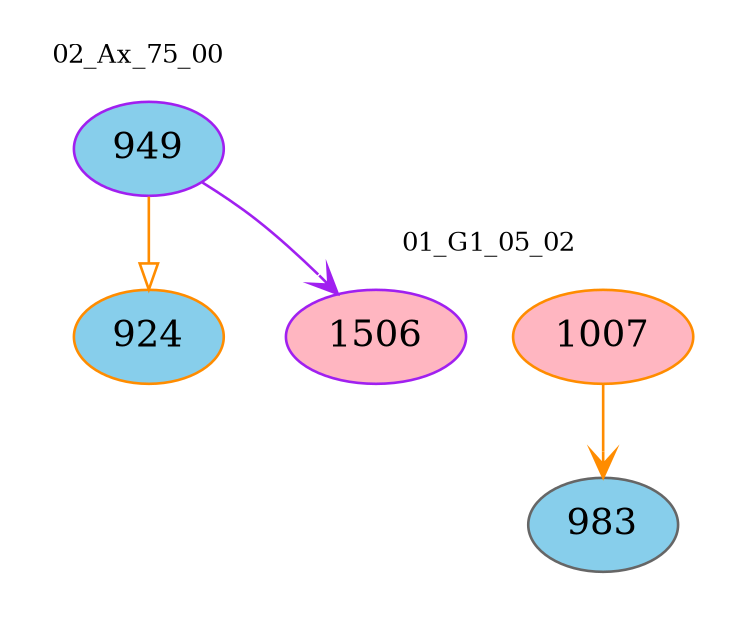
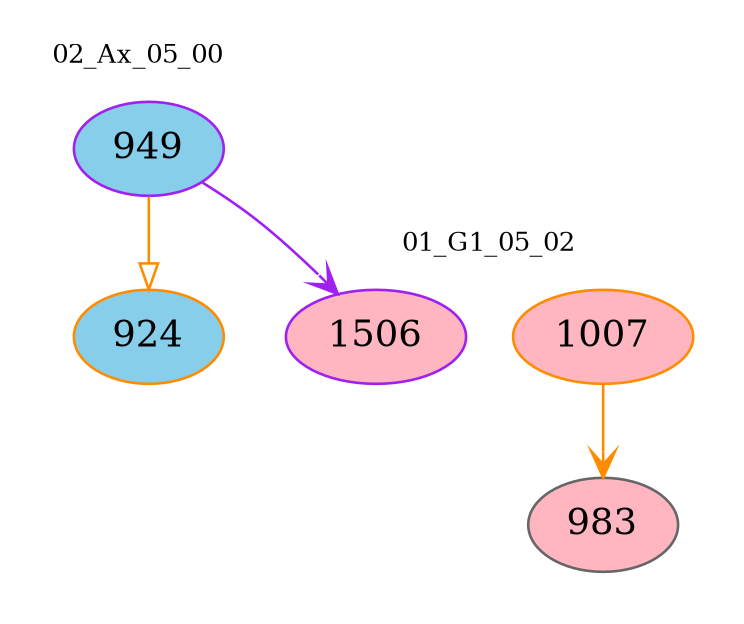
  digraph {
    node [color=purple fillcolor=skyblue style=filled]
    edge [arrowhead=vee color=darkorange]
    n1 [label=949]
    n2 [color=darkorange label=924]
    n3 [color=darkorange fillcolor=lightpink label=1007]
-   n4 [color=gray40 label=983]
+   n4 [color=gray40 fillcolor=lightpink label=983]
    n5 [fillcolor=lightpink label=1506]
    subgraph cluster_1 {
      color=white
      fontsize=10
-     label="02_Ax_75_00"
+     label="02_Ax_05_00"
      n1
      n2
    }
    subgraph cluster_2 {
      color=white
      fontsize=10
      label="01_G1_05_02"
      n3
      n4
      n5
    }
    n1 -> n2 [arrowhead=onormal]
    n1 -> n5 [color=purple]
    n3 -> n4
  }
